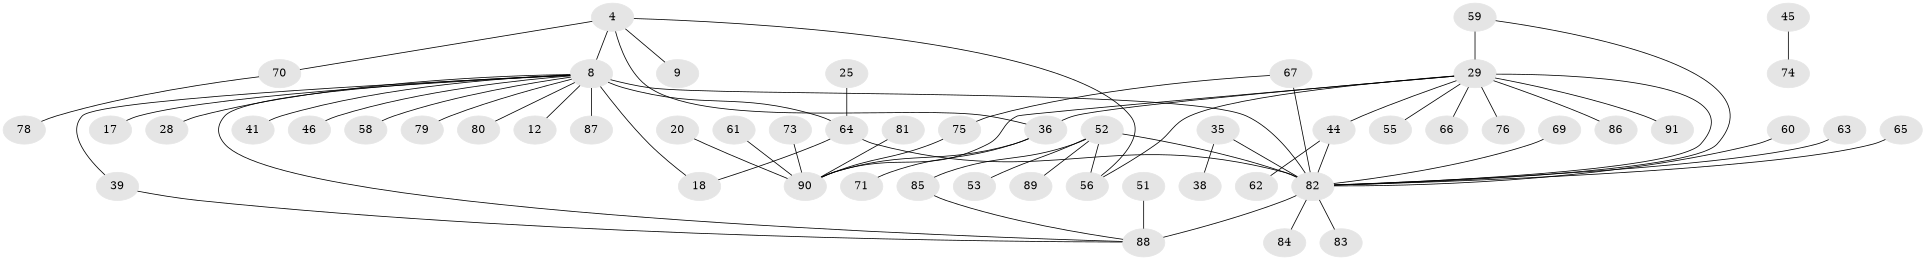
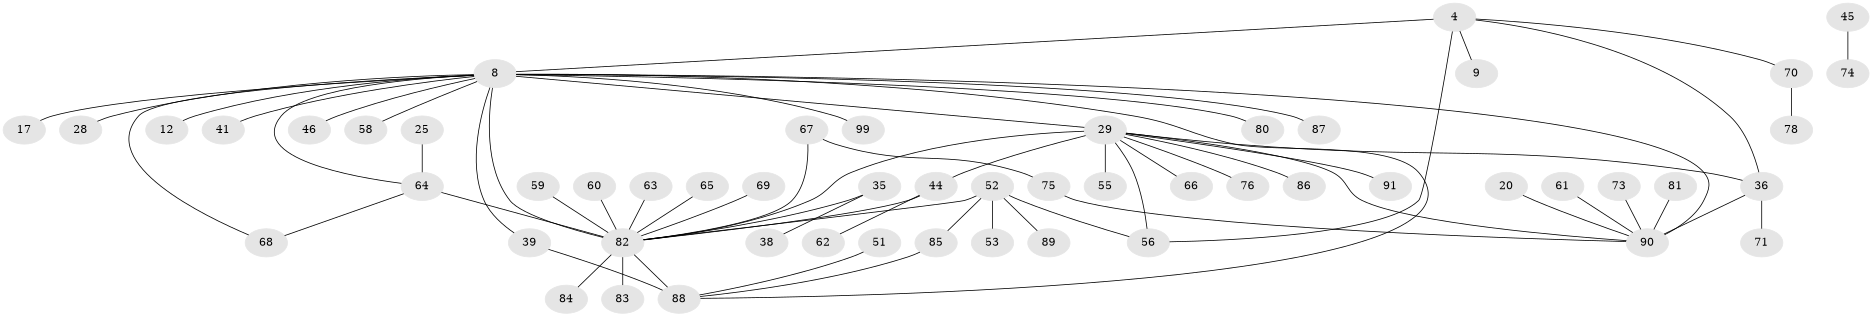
  graph {
    node [color=gray90 style=filled]
    8 [super="+7"]
    12
    17
    28
    29 [super="+3"]
    39
    41
    46 [super="+27"]
    58 [super="+30"]
    64 [super="+24"]
-   68 [super="+33" label=18]
-   79
+   68 [super="+33"]
+   79 [label=99]
    80
    82 [super="+16+77+57+72+49"]
    87
    88 [super="+50+40"]
    90 [super="+14+54"]
    4
    9
    36 [super="+22"]
    56 [super="+19"]
    70
    71
    67
    75
    78
    44 [super="+37"]
    55
    66
    76
    86
    91
    45
    74
    83
    84
    20
    25
    62
    35 [super="+15+23+31"]
    38
    51
    52 [super="+42"]
    53
    85
    89
    59
    60
    61
    63
    65
    69
    73
    81
    8 -- 12
    8 -- 17
    8 -- 28
-   59 -- 29 [weight=2]
+   8 -- 29 [weight=2]
    8 -- 39
    8 -- 41
    8 -- 46
    8 -- 58 [weight=2]
    8 -- 64
    8 -- 68
    8 -- 79
    8 -- 80
    8 -- 82 [weight=7]
    8 -- 87 [weight=2]
    8 -- 88
+   8 -- 90 [weight=3]
    29 -- 82 [weight=3]
    29 -- 90
    29 -- 36
    29 -- 56
    29 -- 44 [weight=2]
    29 -- 55
    29 -- 66
    29 -- 76
    29 -- 86
    29 -- 91
    39 -- 88
    64 -- 68
    64 -- 82 [weight=6]
    82 -- 88 [weight=3]
    82 -- 83
    82 -- 84
    4 -- 8 [weight=2]
    4 -- 9
    4 -- 36
    4 -- 56
    4 -- 70
    36 -- 90
    36 -- 71
    70 -- 78
    67 -- 82 [weight=2]
    67 -- 75
    75 -- 90
    44 -- 82 [weight=2]
    44 -- 62
    45 -- 74
    20 -- 90
    25 -- 64
    35 -- 82
    35 -- 38
    51 -- 88
    52 -- 82 [weight=2]
    52 -- 56
    52 -- 53
    52 -- 85
    52 -- 89
    85 -- 88
    59 -- 82
    60 -- 82
    61 -- 90
    63 -- 82
    65 -- 82
    69 -- 82
    73 -- 90
    81 -- 90
  }
